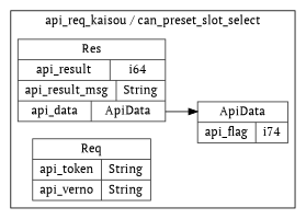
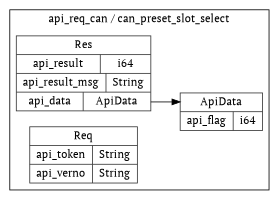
  digraph {
    rankdir=LR
    fontname="PT Serif"
    node [color=gray20 shape=record style=solid fontname="PT Serif"]
-   n1 [label="<ApiData> ApiData  | { api_flag | <api_flag> i74 }"]
+   n1 [label="<ApiData> ApiData  | { api_flag | <api_flag> i64 }"]
    n2 [label="<Res> Res  | { api_result | <api_result> i64 } | { api_result_msg | <api_result_msg> String } | { api_data | <api_data> ApiData }"]
    n3 [label="<Req> Req  | { api_token | <api_token> String } | { api_verno | <api_verno> String }"]
    subgraph cluster_1 {
-     label="api_req_kaisou / can_preset_slot_select"
+     label="api_req_can / can_preset_slot_select"
      n1
      n2
      n3
    }
    n2 -> n1 [headport="ApiData:w" tailport="api_data:e" fontname="PT Serif"]
  }
